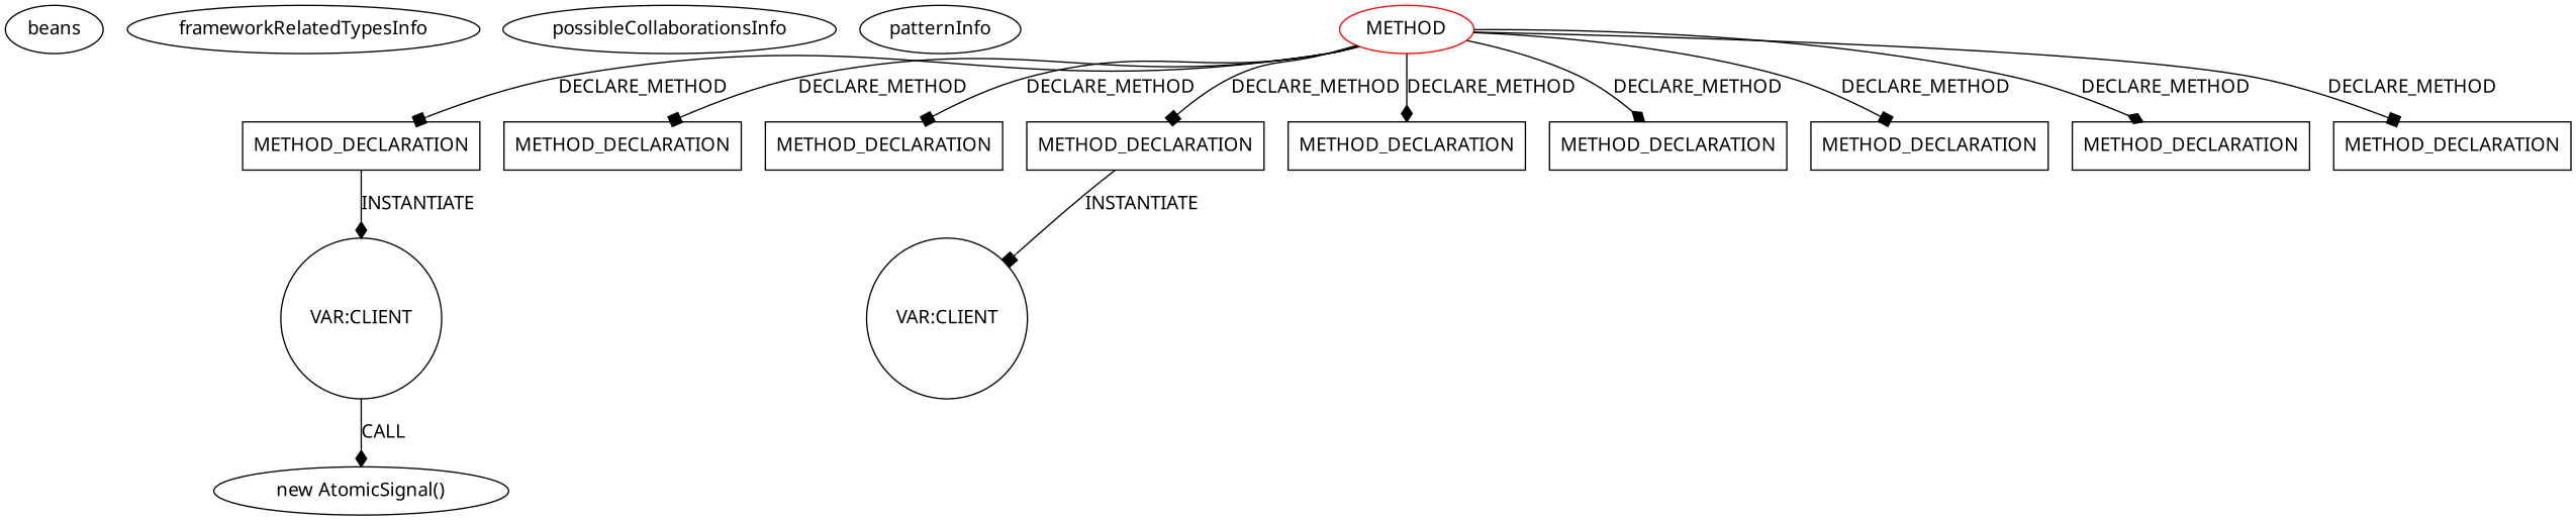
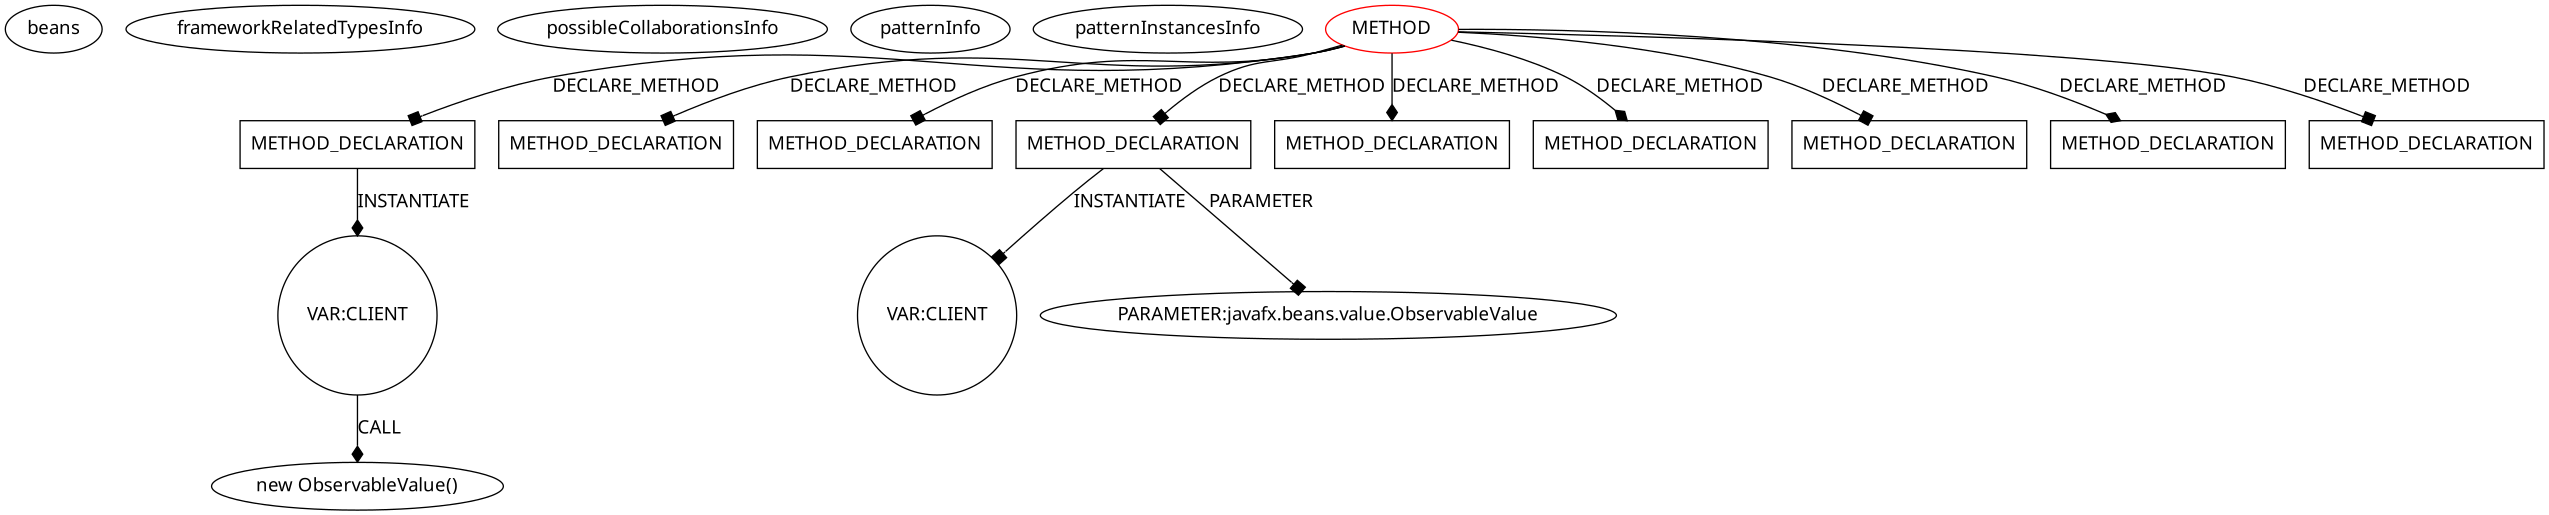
  digraph {
    fontname="Noto Sans"
    node [fontname="Noto Sans" isFrameworkType=false vertexType=CLIENT_METHOD_DECLARATION shape=box]
    edge [arrowhead=box fontname="Noto Sans"]
    n1 [category=pattern graphId=3235 isAnonymous=false label=beans possibleRelation=false isFrameworkType="" vertexType="" shape=""]
    frameworkRelatedTypesInfo [isFrameworkType="" vertexType="" shape=""]
    possibleCollaborationsInfo [isFrameworkType="" vertexType="" shape=""]
    patternInfo [frequency=2.0 patternRootClient=0 isFrameworkType="" vertexType="" shape=""]
-   n6 [label="new AtomicSignal()" vertexType=CONSTRUCTOR_CALL shape=""]
+   patternInstancesInfo [0="dimituri-milk~/dimituri-milk/milk-master/milk-core/src/main/java/lv/dimituri/milk/core/Folds.java~Folds~2471" 1="dimituri-milk~/dimituri-milk/milk-master/milk-core/src/main/java/lv/dimituri/milk/core/Filters.java~Filters~2472" isFrameworkType="" vertexType="" shape=""]
+   n6 [label="new ObservableValue()" vertexType=CONSTRUCTOR_CALL shape=""]
    n7 [label="VAR:CLIENT" shape=circle vertexType=VARIABLE_EXPRESION]
    n8 [label=METHOD_DECLARATION]
    n9 [color=red label=METHOD vertexType=ROOT_CLIENT_CLASS_DECLARATION shape=""]
    n10 [label=METHOD_DECLARATION]
    n11 [label=METHOD_DECLARATION]
    n12 [label=METHOD_DECLARATION]
    n13 [label=METHOD_DECLARATION]
    n14 [label=METHOD_DECLARATION]
    n15 [label=METHOD_DECLARATION]
    n16 [label=METHOD_DECLARATION]
    n17 [label=METHOD_DECLARATION]
    n18 [label="VAR:CLIENT" shape=circle vertexType=VARIABLE_EXPRESION]
+   n19 [label="PARAMETER:javafx.beans.value.ObservableValue" vertexType=PARAMETER_DECLARATION shape=""]
    n7 -> n6 [arrowhead=diamond label=CALL]
    n8 -> n7 [arrowhead=diamond label=INSTANTIATE]
    n9 -> n8 [label=DECLARE_METHOD]
    n9 -> n10 [label=DECLARE_METHOD]
    n9 -> n11 [label=DECLARE_METHOD]
    n9 -> n12 [label=DECLARE_METHOD]
    n9 -> n13 [arrowhead=diamond label=DECLARE_METHOD]
    n9 -> n14 [arrowhead=diamond label=DECLARE_METHOD]
    n9 -> n15 [label=DECLARE_METHOD]
    n9 -> n16 [arrowhead=diamond label=DECLARE_METHOD]
    n9 -> n17 [label=DECLARE_METHOD]
    n12 -> n18 [label=INSTANTIATE]
+   n12 -> n19 [label=PARAMETER]
  }
